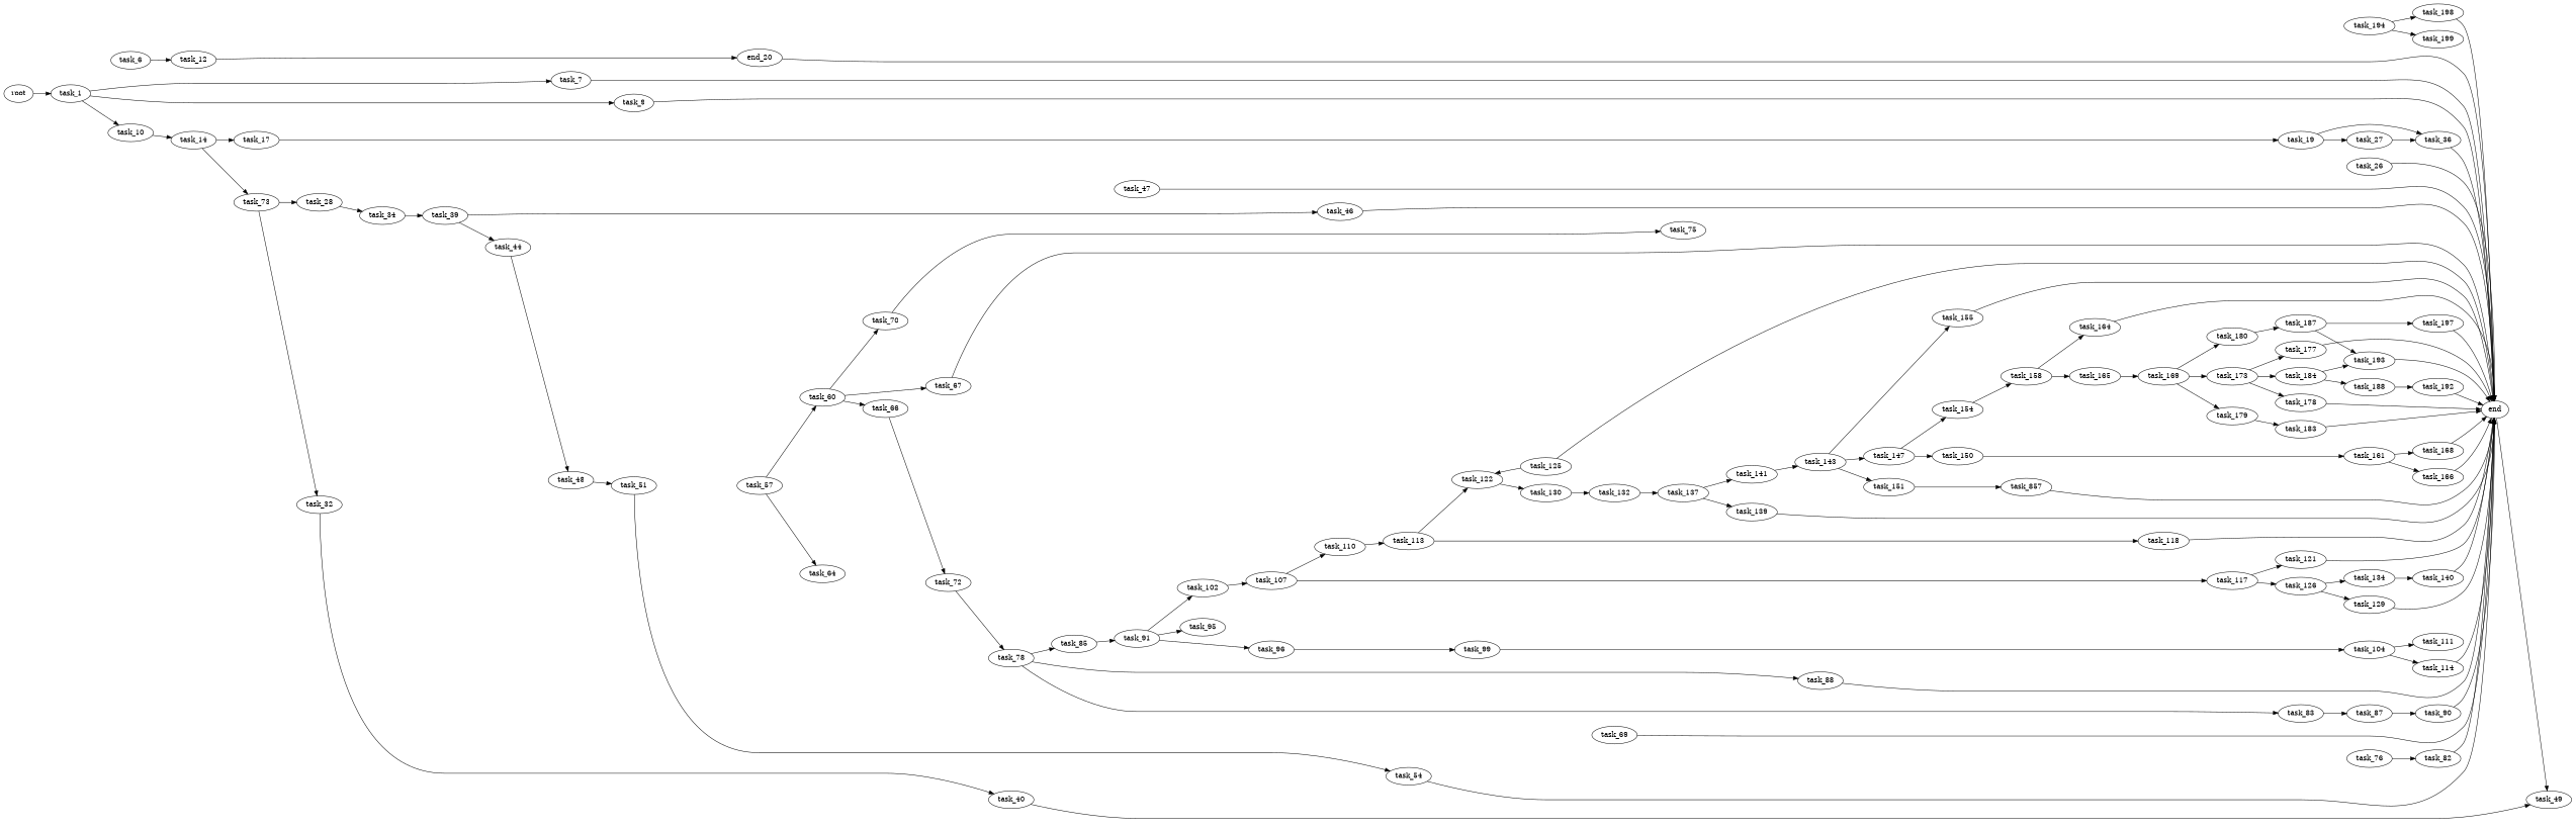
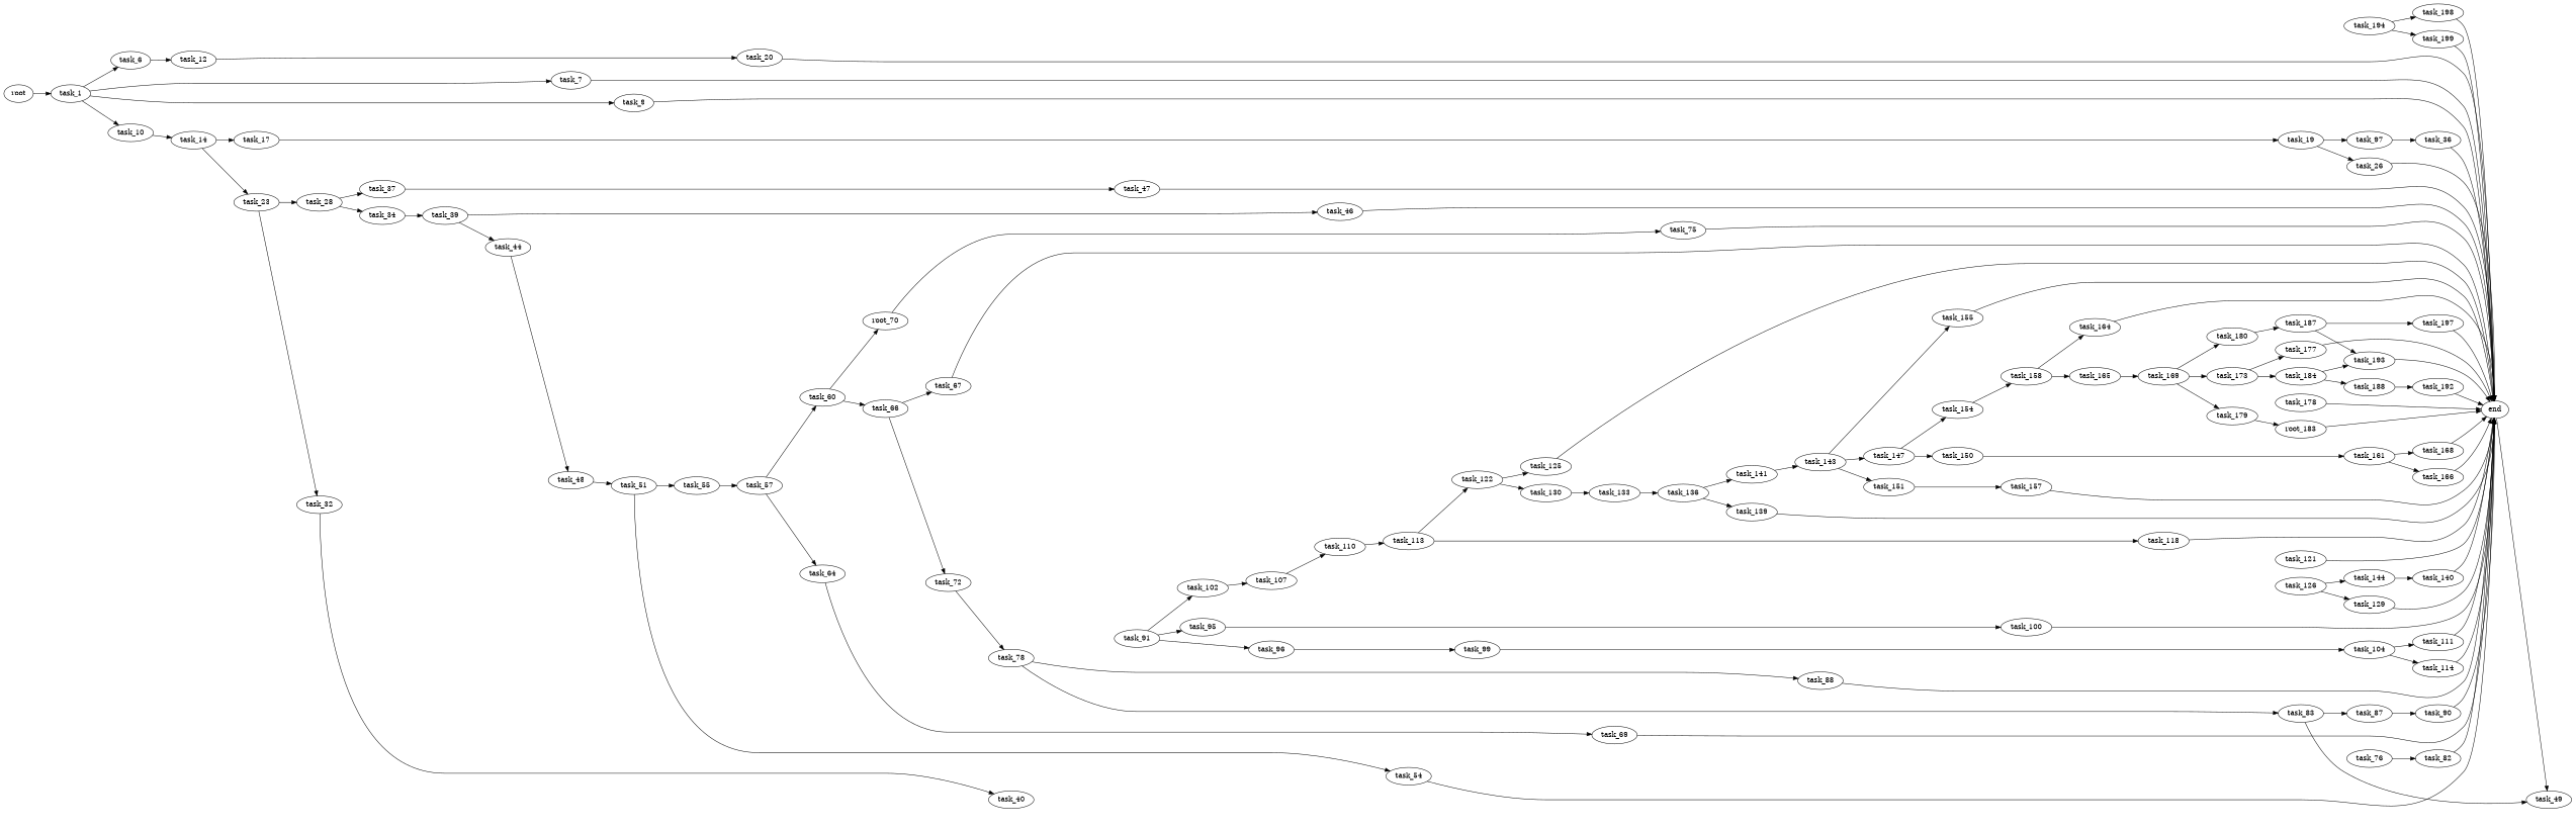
  digraph {
    rankdir=LR
    root
    task_1
    task_6
    task_7
    task_9
    task_10
    task_12
    end
    task_14
-   task_20 [label=end_20]
+   task_20
    task_49
    task_17
-   task_23 [label=task_73]
+   task_23
    task_19
    task_28
    task_32
    task_26
-   task_27
+   task_27 [label=task_97]
    task_34
+   task_37
    task_40
    task_36
    task_39
    task_47
    task_44
    task_46
    task_48
    task_51
    task_54
+   task_55
    task_57
    task_60
    task_64
    task_66
    task_67
-   task_70
+   task_70 [label=root_70]
    task_69
    task_72
    task_75
    task_78
    task_76
    task_82
    task_83
-   task_85
    task_88
    task_87
    task_91
    task_90
    task_95
    task_96
    task_102
+   task_100
    task_99
    task_107
    task_104
    task_110
-   task_117
    task_111
    task_114
    task_113
    task_121
    task_126
    task_118
    task_122
    task_129
-   task_134
+   task_134 [label=task_144]
    task_125
    task_130
-   task_132
+   task_132 [label=task_133]
    task_140
-   task_136 [label=task_137]
+   task_136
    task_139
    task_141
    task_143
    task_147
    task_151
    task_155
    task_150
    task_154
-   task_157 [label=task_857]
+   task_157
    task_161
    task_158
    task_166
    task_168
    task_164
    task_165
    task_169
    task_173
    task_179
    task_180
    task_177
    task_178
    task_184
-   task_183
+   task_183 [label=root_183]
    task_187
    task_188
    task_193
    task_197
    task_192
    task_194
    task_198
    task_199
    root -> task_1
+   task_1 -> task_6
    task_1 -> task_7
    task_1 -> task_9
    task_1 -> task_10
    task_6 -> task_12
    task_7 -> end
    task_9 -> end
    task_10 -> task_14
    task_12 -> task_20
    end -> task_49
    task_14 -> task_17
    task_14 -> task_23
    task_20 -> end
    task_17 -> task_19
    task_23 -> task_28
    task_23 -> task_32
-   task_19 -> task_36
+   task_19 -> task_26
    task_19 -> task_27
    task_28 -> task_34
+   task_28 -> task_37
    task_32 -> task_40
    task_26 -> end
    task_27 -> task_36
    task_34 -> task_39
-   task_40 -> task_49
+   task_37 -> task_47
+   task_83 -> task_49
    task_36 -> end
    task_39 -> task_44
    task_39 -> task_46
    task_47 -> end
    task_44 -> task_48
    task_46 -> end
    task_48 -> task_51
    task_51 -> task_54
+   task_51 -> task_55
    task_54 -> end
+   task_55 -> task_57
    task_57 -> task_60
    task_57 -> task_64
    task_60 -> task_66
-   task_60 -> task_67
+   task_66 -> task_67
    task_60 -> task_70
+   task_64 -> task_69
    task_66 -> task_72
    task_67 -> end
    task_70 -> task_75
    task_69 -> end
    task_72 -> task_78
+   task_75 -> end
    task_78 -> task_83
-   task_78 -> task_85
    task_78 -> task_88
    task_76 -> task_82
    task_82 -> end
    task_83 -> task_87
-   task_85 -> task_91
    task_88 -> end
    task_87 -> task_90
    task_91 -> task_95
    task_91 -> task_96
    task_91 -> task_102
    task_90 -> end
+   task_95 -> task_100
    task_96 -> task_99
    task_102 -> task_107
+   task_100 -> end
    task_99 -> task_104
    task_107 -> task_110
-   task_107 -> task_117
    task_104 -> task_111
    task_104 -> task_114
    task_110 -> task_113
-   task_117 -> task_121
-   task_117 -> task_126
+   task_111 -> end
    task_114 -> end
    task_113 -> task_118
    task_113 -> task_122
    task_121 -> end
    task_126 -> task_129
    task_126 -> task_134
    task_118 -> end
-   task_125 -> task_122
+   task_122 -> task_125
    task_122 -> task_130
    task_129 -> end
    task_134 -> task_140
    task_125 -> end
    task_130 -> task_132
    task_132 -> task_136
    task_140 -> end
    task_136 -> task_139
    task_136 -> task_141
    task_139 -> end
    task_141 -> task_143
    task_143 -> task_147
    task_143 -> task_151
    task_143 -> task_155
    task_147 -> task_150
    task_147 -> task_154
    task_151 -> task_157
    task_155 -> end
    task_150 -> task_161
    task_154 -> task_158
    task_157 -> end
    task_161 -> task_166
    task_161 -> task_168
    task_158 -> task_164
    task_158 -> task_165
    task_166 -> end
    task_168 -> end
    task_164 -> end
    task_165 -> task_169
    task_169 -> task_173
    task_169 -> task_179
    task_169 -> task_180
    task_173 -> task_177
-   task_173 -> task_178
    task_173 -> task_184
    task_179 -> task_183
    task_180 -> task_187
    task_177 -> end
    task_178 -> end
    task_184 -> task_188
    task_184 -> task_193
    task_183 -> end
    task_187 -> task_193
    task_187 -> task_197
    task_188 -> task_192
    task_193 -> end
    task_197 -> end
    task_192 -> end
    task_194 -> task_198
    task_194 -> task_199
    task_198 -> end
+   task_199 -> end
  }
